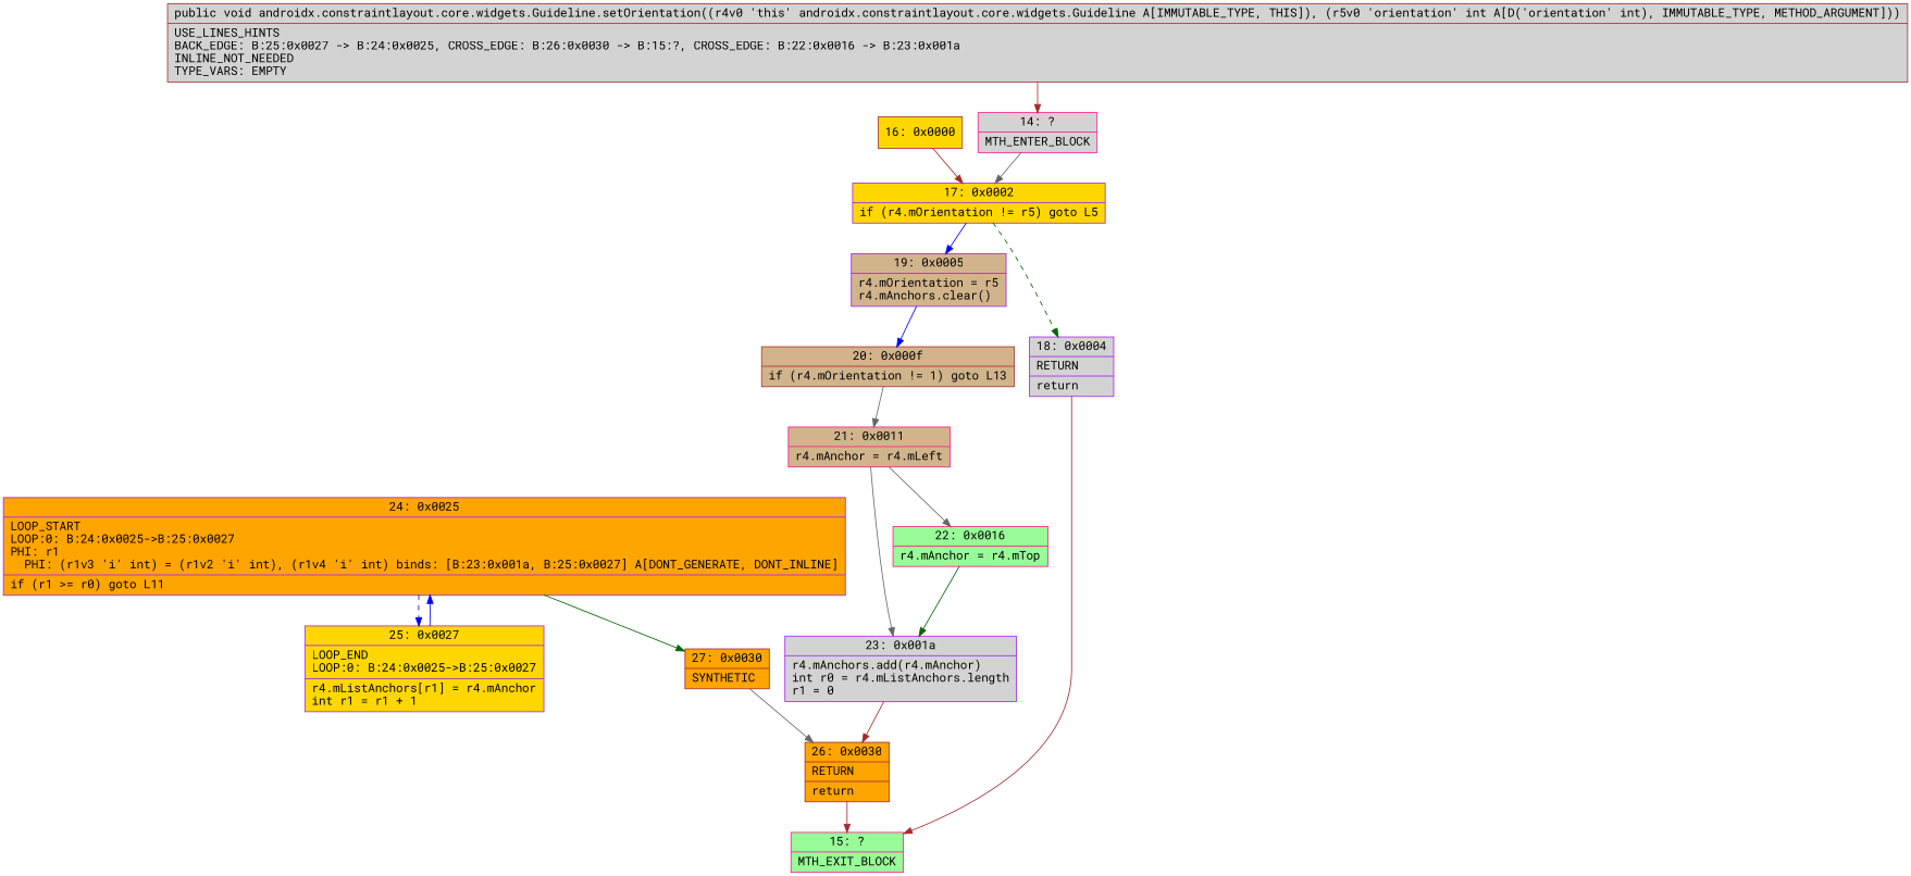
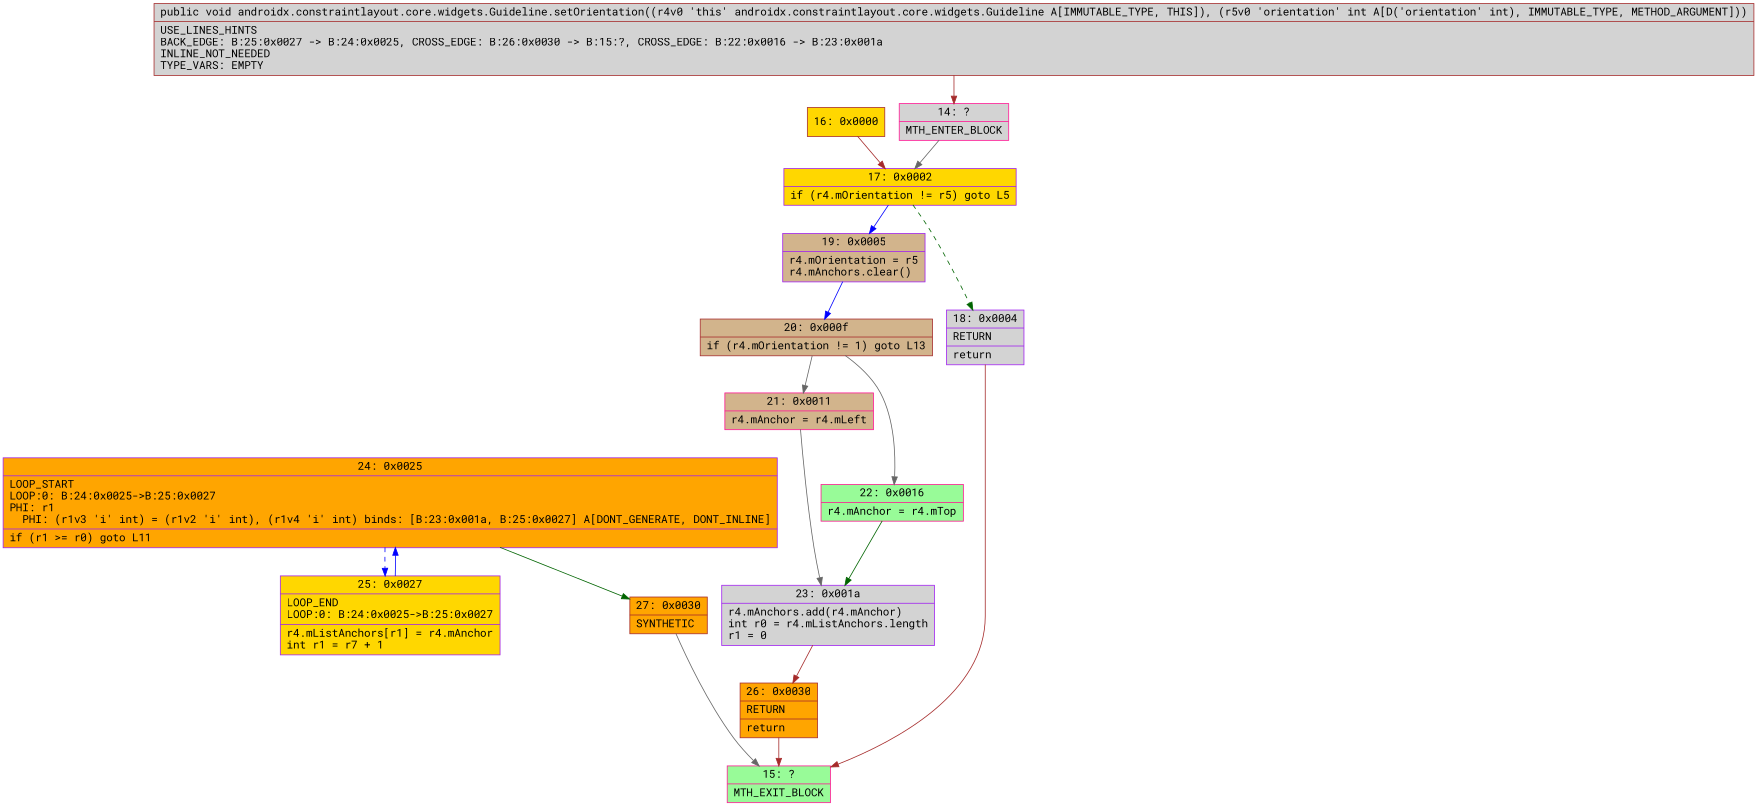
  digraph {
    fontname="Roboto Mono"
    node [color=purple fillcolor=lightgrey fontname="Roboto Mono" shape=record style=filled]
    edge [color=gray40 fontname="Roboto Mono"]
    n1 [color=deeppink label="{14\:\ ?|MTH_ENTER_BLOCK\l}"]
    n2 [fillcolor=gold label="{17\:\ 0x0002|if (r4.mOrientation != r5) goto L5\l}"]
    n3 [color=brown fillcolor=gold label="{16\:\ 0x0000}"]
    n4 [label="{18\:\ 0x0004|RETURN\l|return\l}"]
    n5 [fillcolor=tan label="{19\:\ 0x0005|r4.mOrientation = r5\lr4.mAnchors.clear()\l}"]
    n6 [color=deeppink fillcolor=palegreen label="{15\:\ ?|MTH_EXIT_BLOCK\l}"]
    n7 [color=brown fillcolor=tan label="{20\:\ 0x000f|if (r4.mOrientation != 1) goto L13\l}"]
    n8 [color=deeppink fillcolor=tan label="{21\:\ 0x0011|r4.mAnchor = r4.mLeft\l}"]
    n9 [color=deeppink fillcolor=palegreen label="{22\:\ 0x0016|r4.mAnchor = r4.mTop\l}"]
    n10 [label="{23\:\ 0x001a|r4.mAnchors.add(r4.mAnchor)\lint r0 = r4.mListAnchors.length\lr1 = 0\l}"]
    n11 [color=brown fillcolor=orange label="{26\:\ 0x0030|RETURN\l|return\l}"]
    n12 [fillcolor=orange label="{24\:\ 0x0025|LOOP_START\lLOOP:0: B:24:0x0025\-\>B:25:0x0027\lPHI: r1 \l  PHI: (r1v3 'i' int) = (r1v2 'i' int), (r1v4 'i' int) binds: [B:23:0x001a, B:25:0x0027] A[DONT_GENERATE, DONT_INLINE]\l|if (r1 \>= r0) goto L11\l}"]
-   n13 [fillcolor=gold label="{25\:\ 0x0027|LOOP_END\lLOOP:0: B:24:0x0025\-\>B:25:0x0027\l|r4.mListAnchors[r1] = r4.mAnchor\lint r1 = r1 + 1\l}"]
+   n13 [fillcolor=gold label="{25\:\ 0x0027|LOOP_END\lLOOP:0: B:24:0x0025\-\>B:25:0x0027\l|r4.mListAnchors[r1] = r4.mAnchor\lint r1 = r7 + 1\l}"]
    n14 [color=brown fillcolor=orange label="{27\:\ 0x0030|SYNTHETIC\l}"]
    n15 [color=brown label="{public void androidx.constraintlayout.core.widgets.Guideline.setOrientation((r4v0 'this' androidx.constraintlayout.core.widgets.Guideline A[IMMUTABLE_TYPE, THIS]), (r5v0 'orientation' int A[D('orientation' int), IMMUTABLE_TYPE, METHOD_ARGUMENT]))  | USE_LINES_HINTS\lBACK_EDGE: B:25:0x0027 \-\> B:24:0x0025, CROSS_EDGE: B:26:0x0030 \-\> B:15:?, CROSS_EDGE: B:22:0x0016 \-\> B:23:0x001a\lINLINE_NOT_NEEDED\lTYPE_VARS: EMPTY\l}"]
    n1 -> n2
    n2 -> n4 [color=darkgreen style=dashed]
    n2 -> n5 [color=blue]
    n3 -> n2 [color=brown]
    n4 -> n6 [color=brown]
    n5 -> n7 [color=blue]
    n7 -> n8 [style=solid]
-   n8 -> n9
+   n7 -> n9
    n8 -> n10
    n9 -> n10 [color=darkgreen]
    n10 -> n11 [color=brown]
    n11 -> n6 [color=brown]
    n12 -> n13 [color=blue style=dashed]
    n12 -> n14 [color=darkgreen]
    n13 -> n12 [color=blue]
-   n14 -> n11
+   n14 -> n6
    n15 -> n1 [color=brown]
  }
